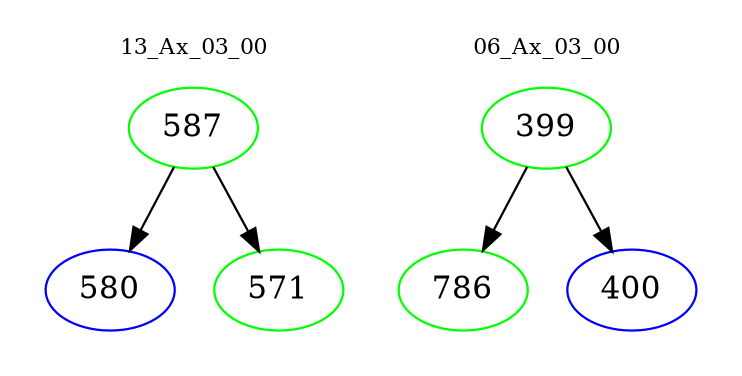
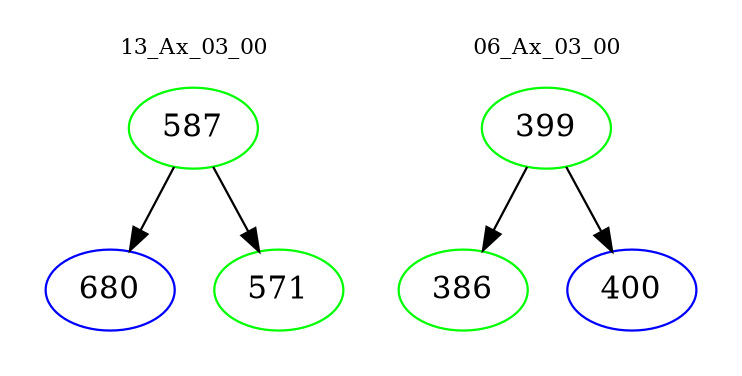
  digraph {
    node [color=green]
    edge [color=black]
    n1 [label=587]
-   n2 [color=blue label=580]
+   n2 [color=blue label=680]
    n3 [label=571]
    n4 [label=399]
-   n5 [label=786]
+   n5 [label=386]
    n6 [color=blue label=400]
    subgraph cluster_1 {
      color=white
      fontsize=10
      label="13_Ax_03_00"
      n1
      n2
      n3
    }
    subgraph cluster_2 {
      color=white
      fontsize=10
      label="06_Ax_03_00"
      n4
      n5
      n6
    }
    n1 -> n2
    n1 -> n3
    n4 -> n5
    n4 -> n6
  }
